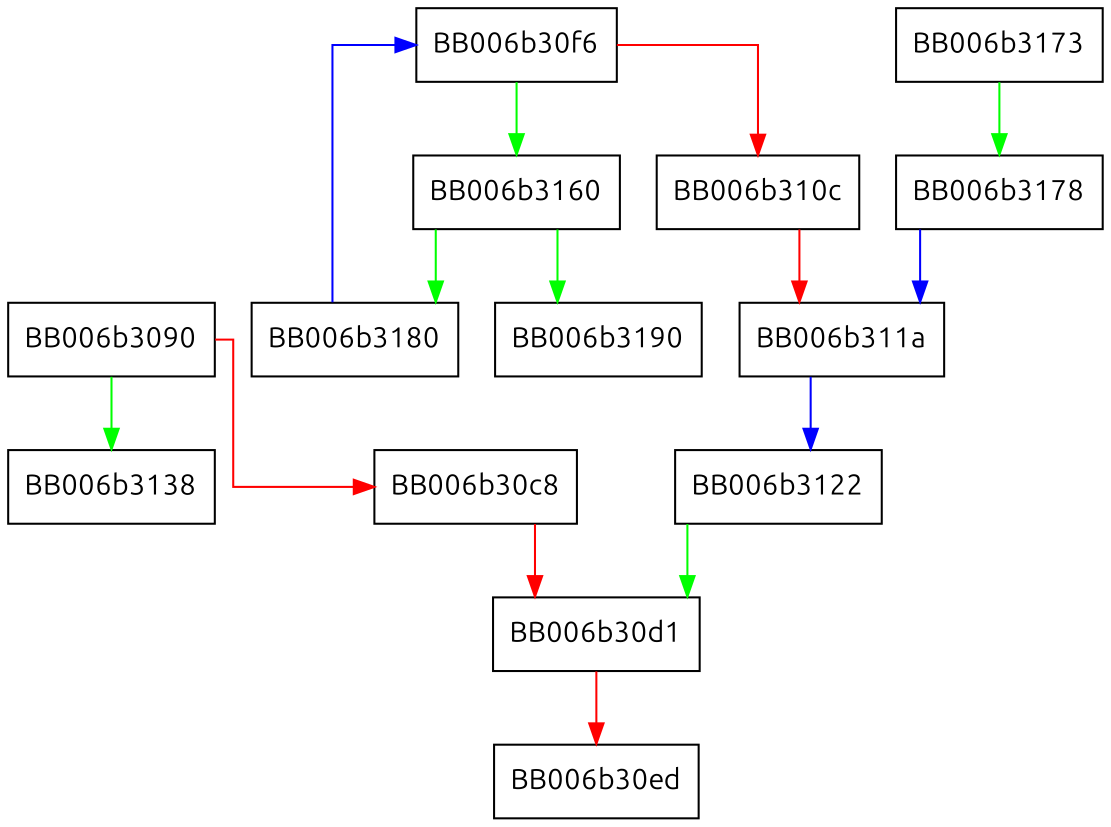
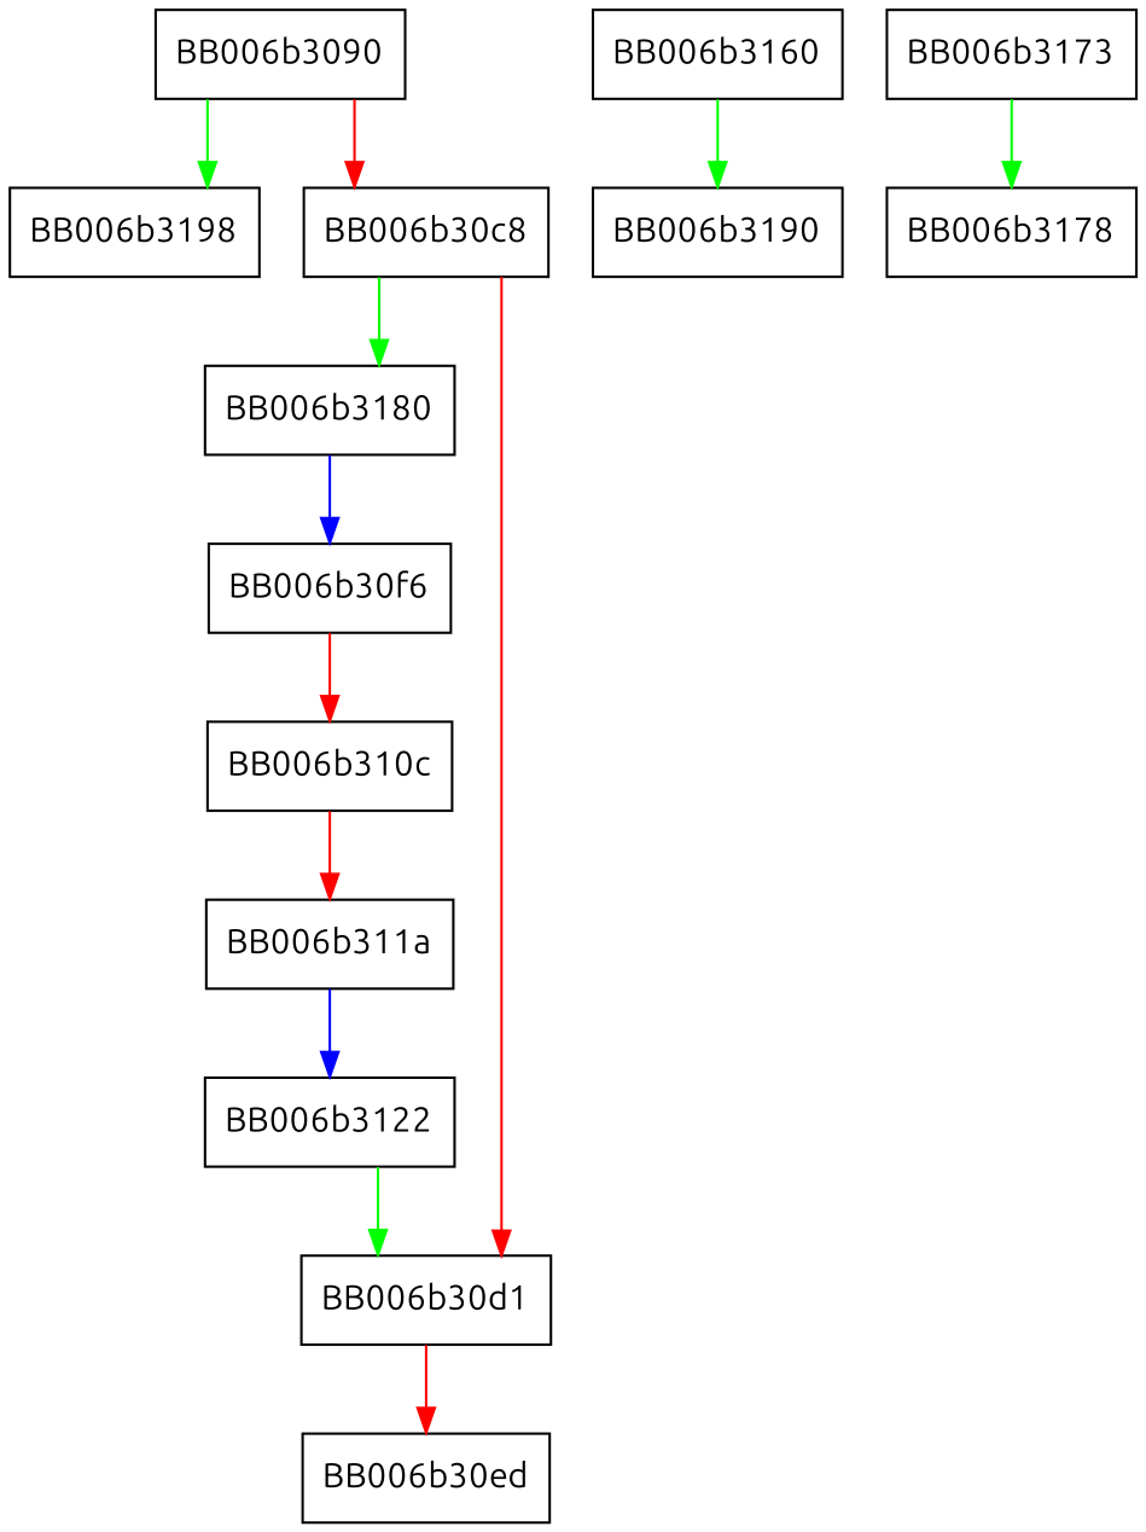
  digraph {
    fontname=Ubuntu
    splines=ortho
    node [fontname=Ubuntu shape=box]
    edge [color=green fontname=Ubuntu]
    BB006b3090
-   BB006b3138
+   BB006b3138 [label=BB006b3198]
    BB006b30c8
    BB006b3180
    BB006b30d1
    BB006b30f6
    BB006b30ed
    BB006b3160
    BB006b310c
    BB006b3122
    BB006b3190
    BB006b311a
    BB006b3178
    BB006b3173
    BB006b3090 -> BB006b3138
    BB006b3090 -> BB006b30c8 [color=red]
-   BB006b3160 -> BB006b3180
+   BB006b30c8 -> BB006b3180
    BB006b30c8 -> BB006b30d1 [color=red]
    BB006b3180 -> BB006b30f6 [color=blue]
    BB006b30d1 -> BB006b30ed [color=red]
-   BB006b30f6 -> BB006b3160
    BB006b30f6 -> BB006b310c [color=red]
    BB006b3160 -> BB006b3190
    BB006b310c -> BB006b311a [color=red]
    BB006b3122 -> BB006b30d1
    BB006b311a -> BB006b3122 [color=blue]
-   BB006b3178 -> BB006b311a [color=blue]
    BB006b3173 -> BB006b3178
  }
